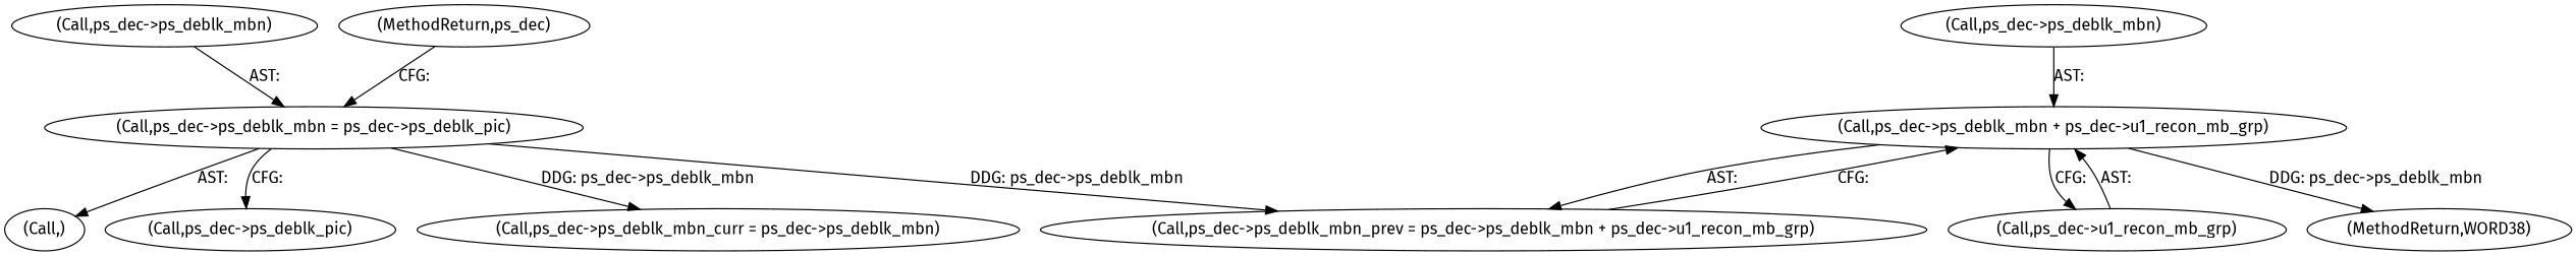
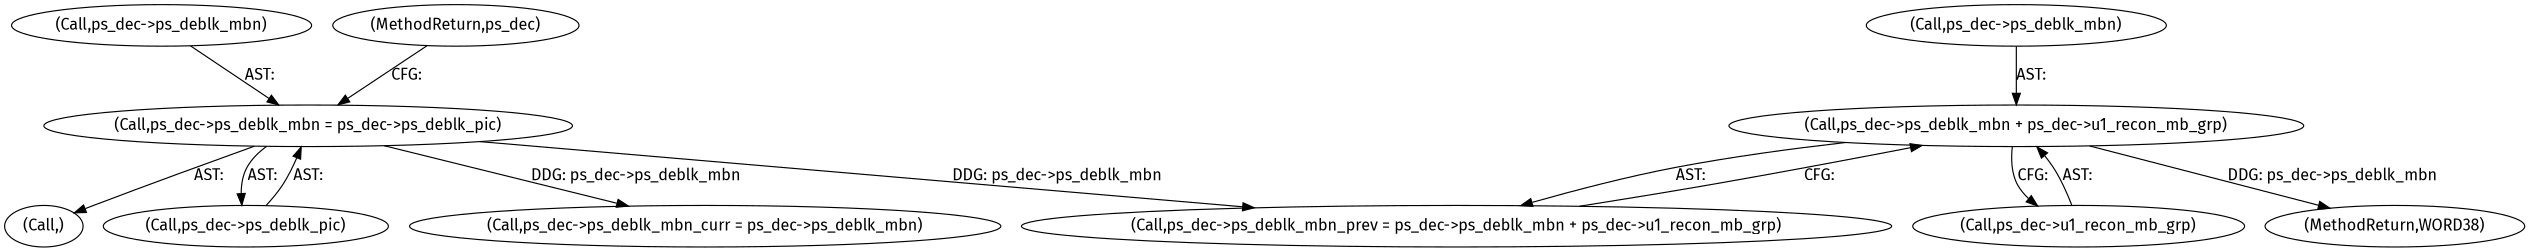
  digraph {
    fontname="Fira Sans"
    node [fontname="Fira Sans"]
    edge [fontname="Fira Sans"]
    n1 [label="(Call,ps_dec->ps_deblk_mbn + ps_dec->u1_recon_mb_grp)"]
    n2 [label="(Call,ps_dec->u1_recon_mb_grp)"]
    n3 [label="(Call,ps_dec->ps_deblk_mbn_prev = ps_dec->ps_deblk_mbn + ps_dec->u1_recon_mb_grp)"]
    n4 [label="(MethodReturn,WORD38)"]
    n5 [label="(Call,ps_dec->ps_deblk_mbn = ps_dec->ps_deblk_pic)"]
    n6 [label="(Call,)"]
    n7 [label="(Call,ps_dec->ps_deblk_pic)"]
    n8 [label="(Call,ps_dec->ps_deblk_mbn_curr = ps_dec->ps_deblk_mbn)"]
    n9 [label="(Call,ps_dec->ps_deblk_mbn)"]
    n10 [label="(Call,ps_dec->ps_deblk_mbn)"]
    n11 [label="(MethodReturn,ps_dec)"]
    n1 -> n2 [label="CFG: "]
    n1 -> n3 [label="AST: "]
    n1 -> n4 [label="DDG: ps_dec->ps_deblk_mbn"]
    n2 -> n1 [label="AST: "]
    n3 -> n1 [label="CFG: "]
    n5 -> n3 [label="DDG: ps_dec->ps_deblk_mbn"]
    n5 -> n6 [label="AST: "]
-   n5 -> n7 [label="CFG: "]
+   n5 -> n7 [label="AST: "]
    n5 -> n8 [label="DDG: ps_dec->ps_deblk_mbn"]
+   n7 -> n5 [label="AST: "]
    n9 -> n1 [label="AST: "]
    n10 -> n5 [label="AST: "]
    n11 -> n5 [label="CFG: "]
  }
